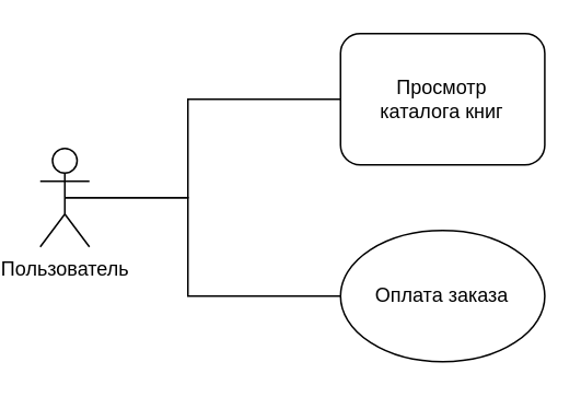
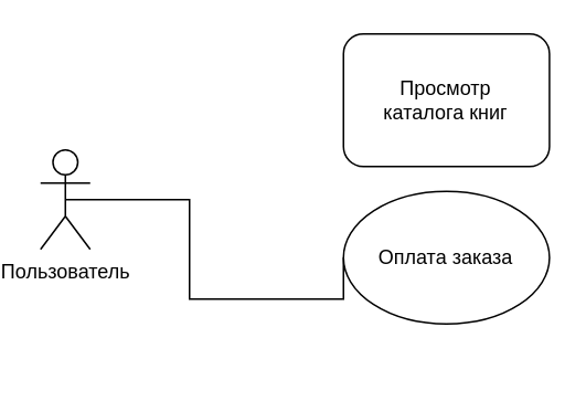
  <mxCell id="0" />
  <mxCell id="1" parent="0" />
- <mxCell id="2" style="edgeStyle=orthogonalEdgeStyle;rounded=0;orthogonalLoop=1;jettySize=auto;html=1;entryX=0;entryY=0.5;entryDx=0;entryDy=0;exitX=0.5;exitY=0.5;exitDx=0;exitDy=0;exitPerimeter=0;endArrow=none;endFill=0;" parent="1" source="4" target="5" edge="1"><mxGeometry relative="1" as="geometry"><Array as="points"><mxPoint x="110" y="120" /><mxPoint x="110" y="60" /></Array></mxGeometry></mxCell>
  <mxCell id="3" style="edgeStyle=orthogonalEdgeStyle;rounded=0;orthogonalLoop=1;jettySize=auto;html=1;exitX=0.5;exitY=0.5;exitDx=0;exitDy=0;exitPerimeter=0;entryX=0;entryY=0.5;entryDx=0;entryDy=0;endArrow=none;endFill=0;" parent="1" source="4" target="6" edge="1"><mxGeometry relative="1" as="geometry"><Array as="points"><mxPoint x="110" y="120" /><mxPoint x="110" y="180" /></Array></mxGeometry></mxCell>
  <mxCell id="4" value="Пользователь" style="shape=umlActor;verticalLabelPosition=bottom;verticalAlign=top;html=1;outlineConnect=0;" parent="1" vertex="1"><mxGeometry x="20" y="90" width="30" height="60" as="geometry" /></mxCell>
  <mxCell id="5" value="Просмотр&lt;br&gt;каталога книг" style="whiteSpace=wrap;html=1;rounded=1;" parent="1" vertex="1"><mxGeometry x="203" y="20" width="124.44" height="80" as="geometry" /></mxCell>
- <mxCell id="6" value="Оплата заказа" style="ellipse;whiteSpace=wrap;html=1;" parent="1" vertex="1"><mxGeometry x="203" y="140" width="124.44" height="80" as="geometry" /></mxCell>
+ <mxCell id="6" value="Оплата заказа" style="ellipse;whiteSpace=wrap;html=1;" parent="1" vertex="1"><mxGeometry x="203" y="115" width="124.44" height="80" as="geometry" /></mxCell>
